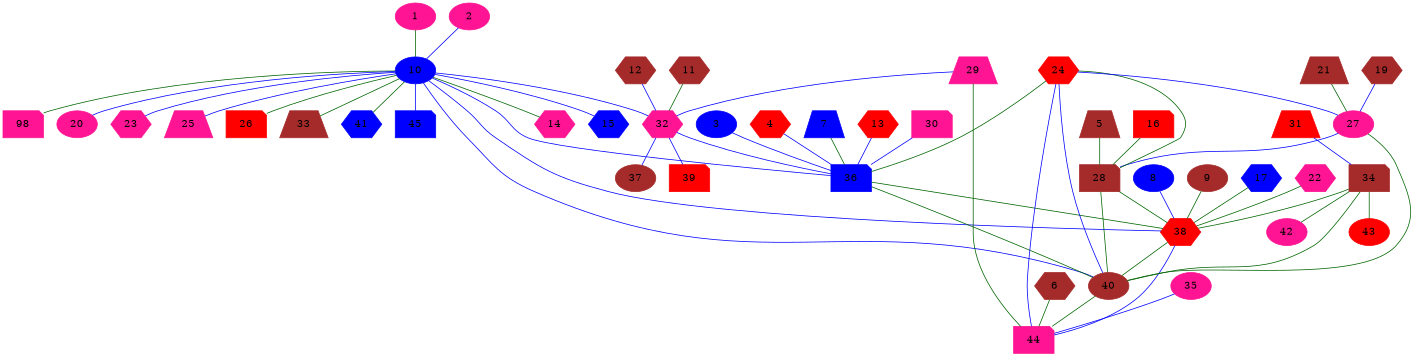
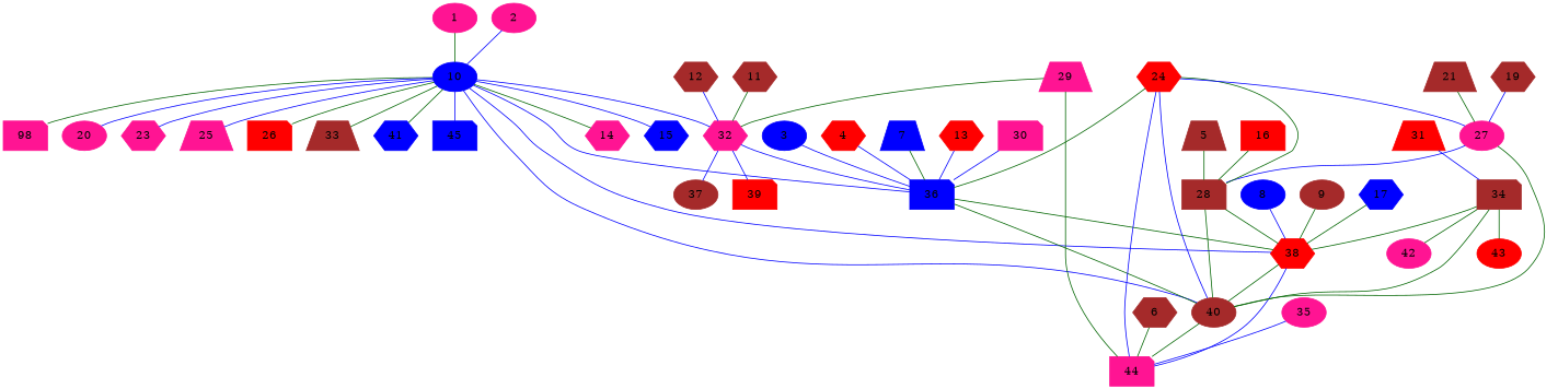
  graph {
    node [color=deeppink shape=hexagon style=filled]
    edge [color=darkgreen weight=1.0]
    1 [shape=ellipse]
    10 [color=blue shape=ellipse]
    36 [color=blue shape=note]
    38 [color=red]
    14
    15 [color=blue]
    n7 [label=98 shape=note]
    20 [shape=ellipse]
    23
    25 [shape=trapezium]
    26 [color=red shape=note]
    32
    33 [color=brown shape=trapezium]
    40 [color=brown shape=ellipse]
    41 [color=blue]
    45 [color=blue shape=note]
    2 [shape=ellipse]
    3 [color=blue shape=ellipse]
    4 [color=red]
    5 [color=brown shape=trapezium]
    28 [color=brown shape=note]
    6 [color=brown]
    44 [shape=note]
    7 [color=blue shape=trapezium]
    8 [color=blue shape=ellipse]
    9 [color=brown shape=ellipse]
    37 [color=brown shape=ellipse]
    39 [color=red shape=note]
    11 [color=brown]
    12 [color=brown]
    13 [color=red]
    16 [color=red shape=note]
    17 [color=blue]
    19 [color=brown]
    27 [shape=ellipse]
    21 [color=brown shape=trapezium]
-   22
    24 [color=red]
    29 [shape=trapezium]
    30 [shape=note]
    31 [color=red shape=trapezium]
    34 [color=brown shape=note]
    42 [shape=ellipse]
    43 [color=red shape=ellipse]
    35 [shape=ellipse]
    1 -- 10 [weight=3.0]
    10 -- 36 [color=blue]
    10 -- 38 [color=blue]
    10 -- 14
    10 -- 15 [color=blue]
    10 -- n7
    10 -- 20 [color=blue]
    10 -- 23 [color=blue]
    10 -- 25 [color=blue]
    10 -- 26
    10 -- 32 [color=blue]
    10 -- 33
    10 -- 40 [color=blue weight=2.0]
    10 -- 41
    10 -- 45 [color=blue]
    36 -- 38
    36 -- 40
    38 -- 40
    38 -- 44 [color=blue]
    32 -- 36 [color=blue]
    32 -- 37 [color=blue]
    32 -- 39 [color=blue]
    40 -- 44
    2 -- 10 [color=blue]
    3 -- 36 [color=blue]
    4 -- 36 [color=blue]
    5 -- 28
    28 -- 38
    28 -- 40
    6 -- 44
    7 -- 36
    8 -- 38 [color=blue]
    9 -- 38
    11 -- 32
    12 -- 32 [color=blue]
    13 -- 36 [color=blue]
    16 -- 28
    17 -- 38
    19 -- 27 [color=blue]
    27 -- 40
    27 -- 28 [color=blue]
    21 -- 27
-   22 -- 38
    24 -- 36
    24 -- 40 [color=blue]
    24 -- 28
    24 -- 44 [color=blue]
    24 -- 27 [color=blue]
-   29 -- 32 [color=blue]
+   29 -- 32
    29 -- 44 [weight=3.0]
    30 -- 36 [color=blue]
    31 -- 34 [color=blue]
    34 -- 38 [weight=3.0]
    34 -- 40
    34 -- 42
    34 -- 43
    35 -- 44 [color=blue]
  }
